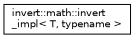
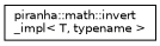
  digraph {
    rankdir=TB
-   n1 [color=black fillcolor=white fontname=Helvetica fontsize=10 height=0.2 label="invert::math::invert\l_impl\< T, typename \>" shape=record style=filled width=0.4]
+   n1 [color=black fillcolor=white fontname=Helvetica fontsize=10 height=0.2 label="piranha::math::invert\l_impl\< T, typename \>" shape=record style=filled width=0.4]
  }
